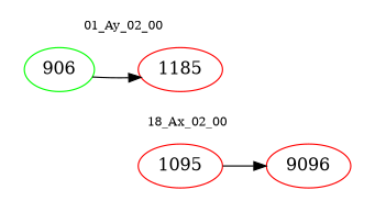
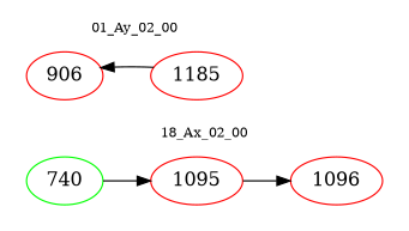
  digraph {
    rankdir=LR
    node [color=red]
    edge [color=black]
+   n1 [color=green label=740]
    n2 [label=1095]
-   n3 [label=9096]
-   n4 [color=green label=906]
+   n3 [label=1096]
+   n4 [label=906]
    n5 [label=1185]
    subgraph cluster_1 {
      color=white
      fontsize=10
      label="18_Ax_02_00"
+     n1
      n2
      n3
    }
    subgraph cluster_2 {
      color=white
      fontsize=10
      label="01_Ay_02_00"
      n4
      n5
    }
+   n1 -> n2
    n2 -> n3
-   n4 -> n5
+   n5 -> n4
  }
